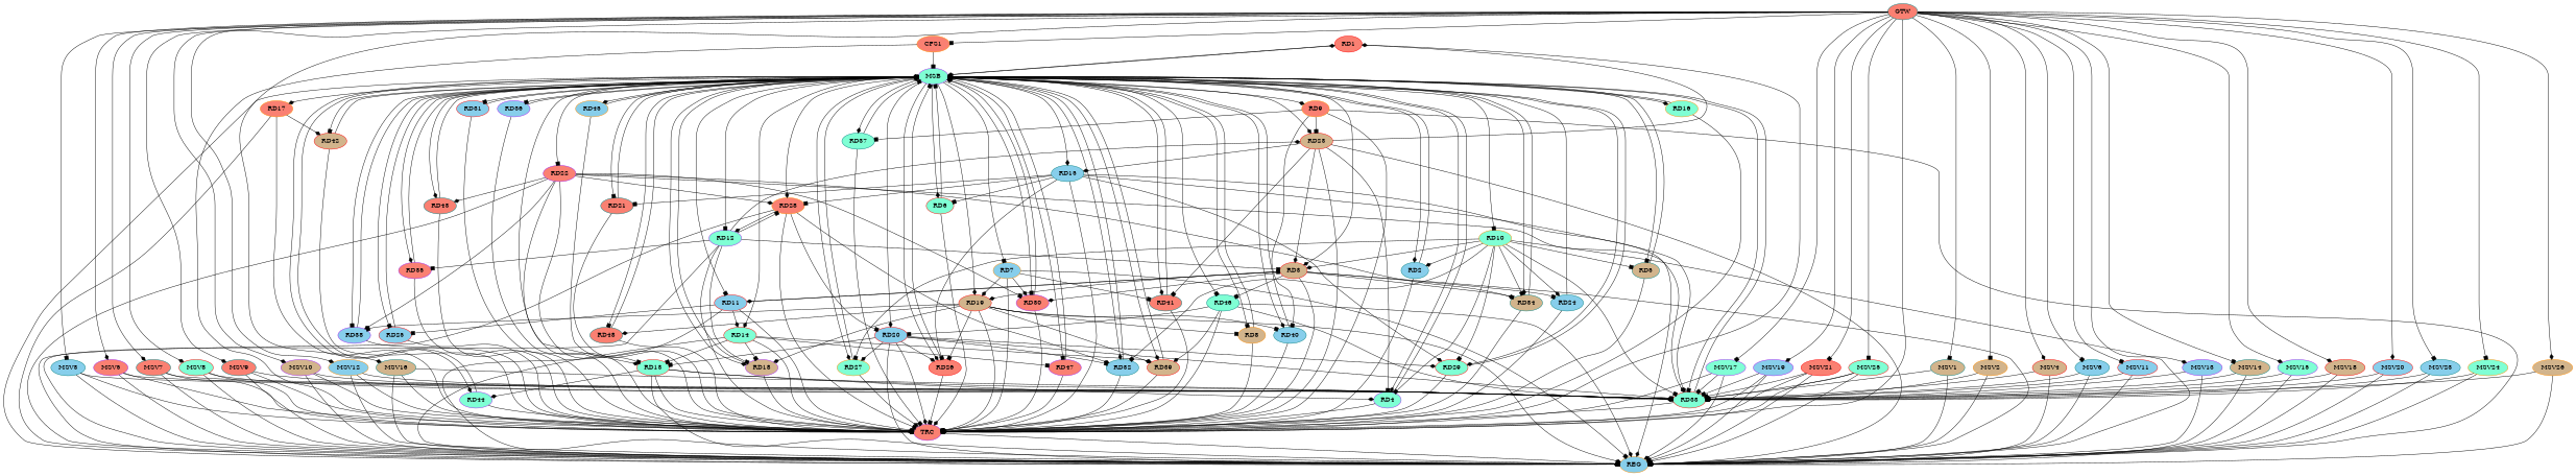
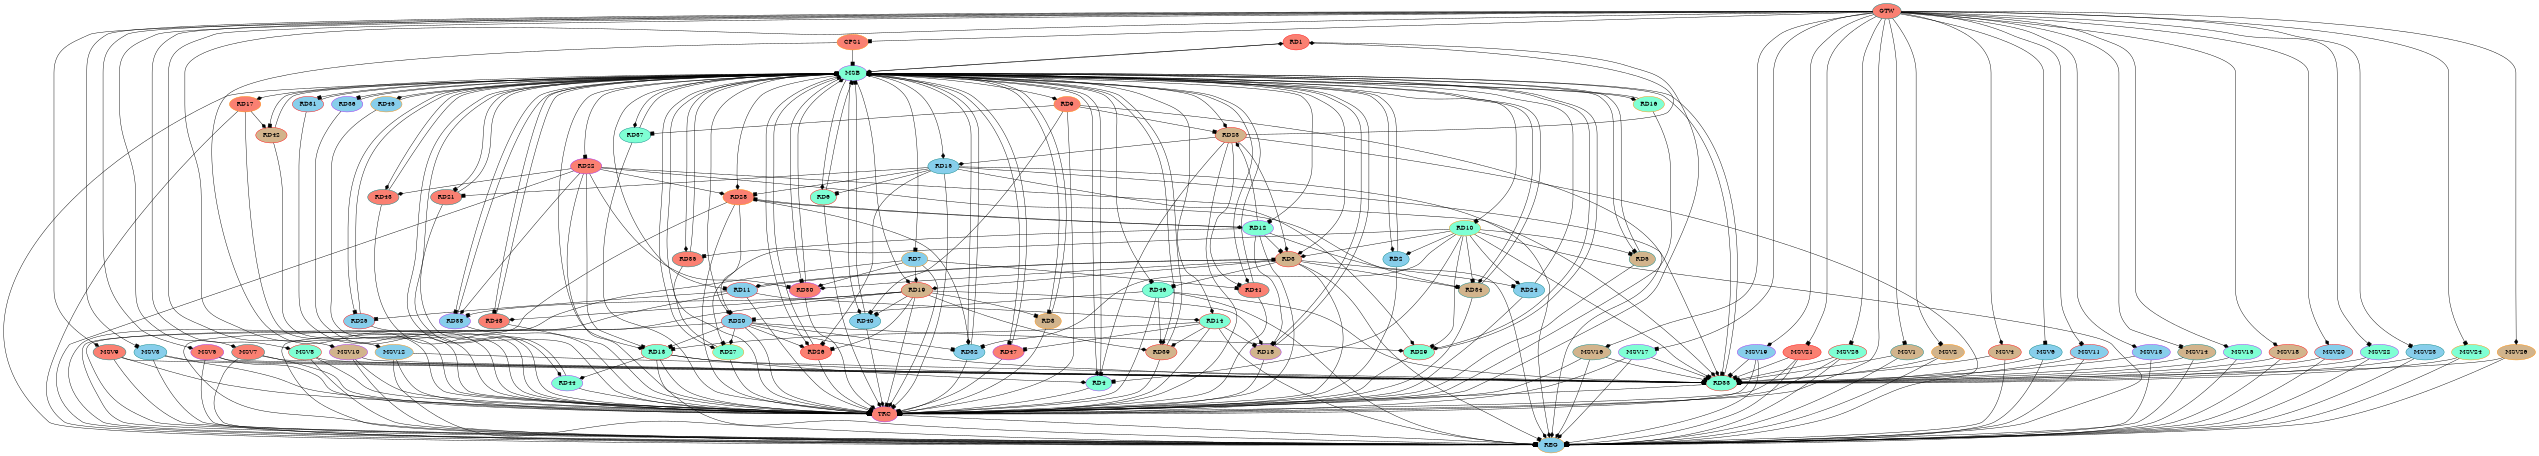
  strict digraph {
    node [color=red fillcolor=skyblue style=filled]
    edge [arrowhead=box]
    n1 [fillcolor=salmon label=RD1]
    n2 [color=purple fillcolor=aquamarine label=MSB]
    n3 [color=purple fillcolor=salmon label=TRC]
    n4 [color=teal label=RD2]
    n5 [fillcolor=tan label=RD3]
    n6 [label=RD11]
    n7 [fillcolor=tan label=RD19]
    n8 [color=purple fillcolor=salmon label=RD30]
    n9 [color=teal fillcolor=tan label=RD34]
    n10 [color=teal fillcolor=aquamarine label=RD46]
    n11 [color=darkorange label=REG]
    n12 [color=purple fillcolor=aquamarine label=RD4]
    n13 [color=teal fillcolor=tan label=RD5]
    n14 [fillcolor=aquamarine label=RD6]
    n15 [color=darkorange label=RD7]
    n16 [color=teal fillcolor=salmon label=RD41]
    n17 [color=darkorange fillcolor=tan label=RD8]
    n18 [color=darkorange fillcolor=salmon label=RD9]
    n19 [fillcolor=tan label=RD23]
    n20 [color=teal fillcolor=aquamarine label=RD37]
    n21 [color=teal label=RD40]
    n22 [color=darkorange fillcolor=aquamarine label=RD10]
    n23 [color=darkorange fillcolor=aquamarine label=RD27]
    n24 [fillcolor=aquamarine label=RD29]
    n25 [color=teal label=RD32]
    n26 [fillcolor=aquamarine label=RD33]
    n27 [fillcolor=aquamarine label=RD14]
    n28 [label=RD25]
    n29 [color=purple fillcolor=aquamarine label=RD12]
    n30 [color=purple fillcolor=tan label=RD18]
    n31 [color=darkorange fillcolor=salmon label=RD28]
-   n32 [color=purple fillcolor=salmon label=RD35]
+   n32 [color=teal fillcolor=salmon label=RD35]
    n33 [fillcolor=aquamarine label=RD13]
    n34 [color=purple fillcolor=aquamarine label=RD44]
    n35 [fillcolor=tan label=RD39]
    n36 [color=purple fillcolor=salmon label=RD47]
    n37 [color=teal label=RD15]
    n38 [color=teal fillcolor=salmon label=RD21]
    n39 [fillcolor=salmon label=RD26]
    n40 [color=darkorange fillcolor=aquamarine label=RD16]
    n41 [color=darkorange fillcolor=salmon label=RD17]
    n42 [fillcolor=tan label=RD42]
    n43 [color=purple label=RD38]
    n44 [color=teal fillcolor=salmon label=RD48]
    n45 [label=RD20]
    n46 [color=purple fillcolor=salmon label=RD22]
    n47 [color=teal fillcolor=salmon label=RD43]
    n48 [label=RD31]
    n49 [color=purple label=RD36]
    n50 [color=darkorange label=RD45]
    n51 [color=teal label=RD24]
    n52 [color=darkorange fillcolor=salmon label=CPS1]
    n53 [color=teal fillcolor=salmon label=GTW]
    n54 [color=teal fillcolor=tan label=MSV1]
    n55 [color=darkorange fillcolor=tan label=MSV2]
    n56 [color=teal label=MSV3]
    n57 [fillcolor=tan label=MSV4]
    n58 [color=purple fillcolor=salmon label=MSV5]
    n59 [color=teal label=MSV6]
    n60 [color=teal fillcolor=salmon label=MSV7]
    n61 [fillcolor=aquamarine label=MSV8]
    n62 [color=teal fillcolor=salmon label=MSV9]
    n63 [color=purple fillcolor=tan label=MSV10]
    n64 [label=MSV11]
    n65 [color=darkorange label=MSV12]
    n66 [color=purple label=MSV13]
    n67 [color=teal fillcolor=tan label=MSV14]
    n68 [color=purple fillcolor=aquamarine label=MSV15]
    n69 [color=teal fillcolor=tan label=MSV16]
    n70 [color=purple fillcolor=aquamarine label=MSV17]
    n71 [fillcolor=tan label=MSV18]
    n72 [color=purple label=MSV19]
    n73 [label=MSV20]
    n74 [fillcolor=salmon label=MSV21]
+   n75 [color=purple fillcolor=aquamarine label=MSV22]
    n76 [color=teal label=MSV23]
    n77 [color=darkorange fillcolor=aquamarine label=MSV24]
    n78 [fillcolor=aquamarine label=MSV25]
    n79 [color=darkorange fillcolor=tan label=MSV26]
    n1 -> n2 [arrowhead=diamond]
    n1 -> n3
    n2 -> n1 [arrowhead=diamond]
    n2 -> n4 [arrowhead=diamond]
    n2 -> n5 [arrowhead=diamond]
    n2 -> n6
    n2 -> n7 [arrowhead=diamond]
    n2 -> n8
    n2 -> n9 [arrowhead=diamond]
    n2 -> n10
    n2 -> n11 [arrowhead=diamond]
    n2 -> n12 [arrowhead=diamond]
    n2 -> n13
    n2 -> n14 [arrowhead=diamond]
    n2 -> n15
    n2 -> n16 [arrowhead=diamond]
    n2 -> n17
    n2 -> n18 [arrowhead=diamond]
    n2 -> n19 [arrowhead=diamond]
    n2 -> n20 [arrowhead=diamond]
    n2 -> n21 [arrowhead=diamond]
    n2 -> n22
    n2 -> n23 [arrowhead=diamond]
    n2 -> n24 [arrowhead=diamond]
    n2 -> n25 [arrowhead=diamond]
    n2 -> n26
    n2 -> n27 [arrowhead=diamond]
    n2 -> n28
    n2 -> n29
    n2 -> n30 [arrowhead=diamond]
    n2 -> n31 [arrowhead=diamond]
    n2 -> n32 [arrowhead=diamond]
    n2 -> n33 [arrowhead=diamond]
    n2 -> n34 [arrowhead=diamond]
    n2 -> n35 [arrowhead=diamond]
    n2 -> n36
    n2 -> n37 [arrowhead=diamond]
    n2 -> n38
    n2 -> n39 [arrowhead=diamond]
    n2 -> n40 [arrowhead=diamond]
    n2 -> n41 [arrowhead=diamond]
    n2 -> n42
    n2 -> n43
    n2 -> n44
    n2 -> n45 [arrowhead=diamond]
    n2 -> n46
    n2 -> n47 [arrowhead=diamond]
    n2 -> n48
    n2 -> n49
    n2 -> n50 [arrowhead=diamond]
    n3 -> n11
    n4 -> n2 [arrowhead=diamond]
    n4 -> n3
    n5 -> n3
    n5 -> n6 [arrowhead=diamond]
    n5 -> n7 [arrowhead=diamond]
    n5 -> n8 [arrowhead=diamond]
    n5 -> n9 [arrowhead=diamond]
    n5 -> n10
    n5 -> n11
    n5 -> n51
    n6 -> n3
    n6 -> n5
    n6 -> n11 [arrowhead=diamond]
    n6 -> n27 [arrowhead=diamond]
    n6 -> n28
    n7 -> n3
    n7 -> n11 [arrowhead=diamond]
    n7 -> n17
    n7 -> n21
    n7 -> n30 [arrowhead=diamond]
    n7 -> n35 [arrowhead=diamond]
    n7 -> n39
    n7 -> n43
    n7 -> n44 [arrowhead=diamond]
    n8 -> n2 [arrowhead=diamond]
    n8 -> n3 [arrowhead=diamond]
    n9 -> n2
    n9 -> n3
    n10 -> n3
    n10 -> n11 [arrowhead=diamond]
    n10 -> n26 [arrowhead=diamond]
    n10 -> n35 [arrowhead=diamond]
    n10 -> n45
    n12 -> n2 [arrowhead=diamond]
    n12 -> n3
    n13 -> n2 [arrowhead=diamond]
    n13 -> n3 [arrowhead=diamond]
    n14 -> n2
    n14 -> n3 [arrowhead=diamond]
    n15 -> n3 [arrowhead=diamond]
    n15 -> n7 [arrowhead=diamond]
    n15 -> n8 [arrowhead=diamond]
    n15 -> n11
    n15 -> n16
    n16 -> n2 [arrowhead=diamond]
    n16 -> n3 [arrowhead=diamond]
    n17 -> n2
    n17 -> n3
    n18 -> n3
    n18 -> n11 [arrowhead=diamond]
    n18 -> n19
    n18 -> n20
    n18 -> n21
    n19 -> n1 [arrowhead=diamond]
    n19 -> n3
    n19 -> n5 [arrowhead=diamond]
    n19 -> n11
    n19 -> n12
    n19 -> n16
    n19 -> n37 [arrowhead=diamond]
    n20 -> n2
    n20 -> n3
    n21 -> n2
    n21 -> n3 [arrowhead=diamond]
    n22 -> n4 [arrowhead=diamond]
    n22 -> n5 [arrowhead=diamond]
    n22 -> n9
    n22 -> n11
    n22 -> n12
    n22 -> n13
    n22 -> n23
    n22 -> n24
    n22 -> n25
    n22 -> n26
    n22 -> n51 [arrowhead=diamond]
    n23 -> n2 [arrowhead=diamond]
    n23 -> n3 [arrowhead=diamond]
    n24 -> n2 [arrowhead=diamond]
    n24 -> n3 [arrowhead=diamond]
    n25 -> n2 [arrowhead=diamond]
    n25 -> n3
    n26 -> n2 [arrowhead=diamond]
    n26 -> n3
    n27 -> n3 [arrowhead=diamond]
    n27 -> n11
    n27 -> n30
    n27 -> n33
    n27 -> n35 [arrowhead=diamond]
    n27 -> n36
    n28 -> n2 [arrowhead=diamond]
    n28 -> n3 [arrowhead=diamond]
    n29 -> n3
    n29 -> n5
    n29 -> n11 [arrowhead=diamond]
    n29 -> n19 [arrowhead=diamond]
    n29 -> n30
    n29 -> n31
    n29 -> n32
    n30 -> n2 [arrowhead=diamond]
    n30 -> n3
    n31 -> n3
    n31 -> n11 [arrowhead=diamond]
    n31 -> n25 [arrowhead=diamond]
    n31 -> n29 [arrowhead=diamond]
    n31 -> n45
    n32 -> n2
    n32 -> n3 [arrowhead=diamond]
    n33 -> n3 [arrowhead=diamond]
    n33 -> n11
    n33 -> n12 [arrowhead=diamond]
    n33 -> n26
    n33 -> n34 [arrowhead=diamond]
    n34 -> n2
    n34 -> n3
    n35 -> n2
    n35 -> n3
    n36 -> n2 [arrowhead=diamond]
    n36 -> n3
    n37 -> n3
    n37 -> n11 [arrowhead=diamond]
    n37 -> n14
    n37 -> n24 [arrowhead=diamond]
    n37 -> n26 [arrowhead=diamond]
    n37 -> n31
    n37 -> n38
    n37 -> n39
    n38 -> n2
    n38 -> n3 [arrowhead=diamond]
    n39 -> n2
    n39 -> n3
    n40 -> n2 [arrowhead=diamond]
    n40 -> n3 [arrowhead=diamond]
    n41 -> n3
    n41 -> n11
    n41 -> n42 [arrowhead=diamond]
    n42 -> n2 [arrowhead=diamond]
    n42 -> n3
    n43 -> n2
    n43 -> n3 [arrowhead=diamond]
    n44 -> n2 [arrowhead=diamond]
    n44 -> n3
    n45 -> n3 [arrowhead=diamond]
    n45 -> n11
    n45 -> n23 [arrowhead=diamond]
    n45 -> n24 [arrowhead=diamond]
    n45 -> n25
    n45 -> n26
    n45 -> n33
    n45 -> n39 [arrowhead=diamond]
    n46 -> n3 [arrowhead=diamond]
    n46 -> n8
    n46 -> n9
    n46 -> n11
    n46 -> n26 [arrowhead=diamond]
    n46 -> n31 [arrowhead=diamond]
    n46 -> n33
    n46 -> n43 [arrowhead=diamond]
    n46 -> n47 [arrowhead=diamond]
    n47 -> n2
    n47 -> n3
    n48 -> n2
    n48 -> n3
    n49 -> n2
    n49 -> n3 [arrowhead=diamond]
    n50 -> n2 [arrowhead=diamond]
    n50 -> n3 [arrowhead=diamond]
    n51 -> n2 [arrowhead=diamond]
    n51 -> n3
    n52 -> n2
    n52 -> n3 [arrowhead=diamond]
    n53 -> n3
    n53 -> n52
    n53 -> n54
    n53 -> n55
    n53 -> n56
    n53 -> n57 [arrowhead=diamond]
    n53 -> n58 [arrowhead=diamond]
    n53 -> n59
    n53 -> n60 [arrowhead=diamond]
    n53 -> n61 [arrowhead=diamond]
    n53 -> n62 [arrowhead=diamond]
    n53 -> n63 [arrowhead=diamond]
    n53 -> n64
    n53 -> n65 [arrowhead=diamond]
    n53 -> n66 [arrowhead=diamond]
    n53 -> n67
    n53 -> n68 [arrowhead=diamond]
    n53 -> n69 [arrowhead=diamond]
    n53 -> n70
    n53 -> n71 [arrowhead=diamond]
    n53 -> n72 [arrowhead=diamond]
    n53 -> n73 [arrowhead=diamond]
    n53 -> n74
+   n53 -> n75
    n53 -> n76
    n53 -> n77
    n53 -> n78
    n53 -> n79 [arrowhead=diamond]
    n54 -> n11
    n54 -> n26 [arrowhead=diamond]
    n55 -> n11
    n55 -> n26 [arrowhead=diamond]
    n56 -> n3
    n56 -> n11 [arrowhead=diamond]
    n56 -> n26
    n57 -> n11
    n57 -> n26 [arrowhead=diamond]
    n58 -> n3
    n58 -> n11
    n58 -> n26
    n59 -> n11
    n59 -> n26 [arrowhead=diamond]
    n60 -> n3
    n60 -> n11
    n60 -> n26 [arrowhead=diamond]
    n61 -> n3
    n61 -> n11
    n61 -> n26
    n62 -> n3 [arrowhead=diamond]
    n62 -> n11
    n62 -> n26
    n63 -> n3
    n63 -> n11
    n63 -> n26 [arrowhead=diamond]
    n64 -> n11 [arrowhead=diamond]
    n64 -> n26 [arrowhead=diamond]
    n65 -> n3
    n65 -> n11
    n65 -> n26
    n66 -> n11
    n66 -> n26 [arrowhead=diamond]
    n67 -> n11 [arrowhead=diamond]
    n67 -> n26
    n68 -> n11 [arrowhead=diamond]
    n68 -> n26 [arrowhead=diamond]
    n69 -> n3 [arrowhead=diamond]
    n69 -> n11 [arrowhead=diamond]
    n69 -> n26
    n70 -> n3
    n70 -> n11 [arrowhead=diamond]
    n70 -> n26
    n71 -> n11 [arrowhead=diamond]
    n71 -> n26
    n72 -> n3 [arrowhead=diamond]
    n72 -> n11 [arrowhead=diamond]
    n72 -> n26
    n73 -> n11
    n73 -> n26 [arrowhead=diamond]
    n74 -> n3
    n74 -> n11
    n74 -> n26
+   n75 -> n11 [arrowhead=diamond]
+   n75 -> n26 [arrowhead=diamond]
    n76 -> n11 [arrowhead=diamond]
    n76 -> n26
    n77 -> n11 [arrowhead=diamond]
    n77 -> n26
    n78 -> n3
    n78 -> n11 [arrowhead=diamond]
    n78 -> n26
    n79 -> n11
    n79 -> n26 [arrowhead=diamond]
  }
